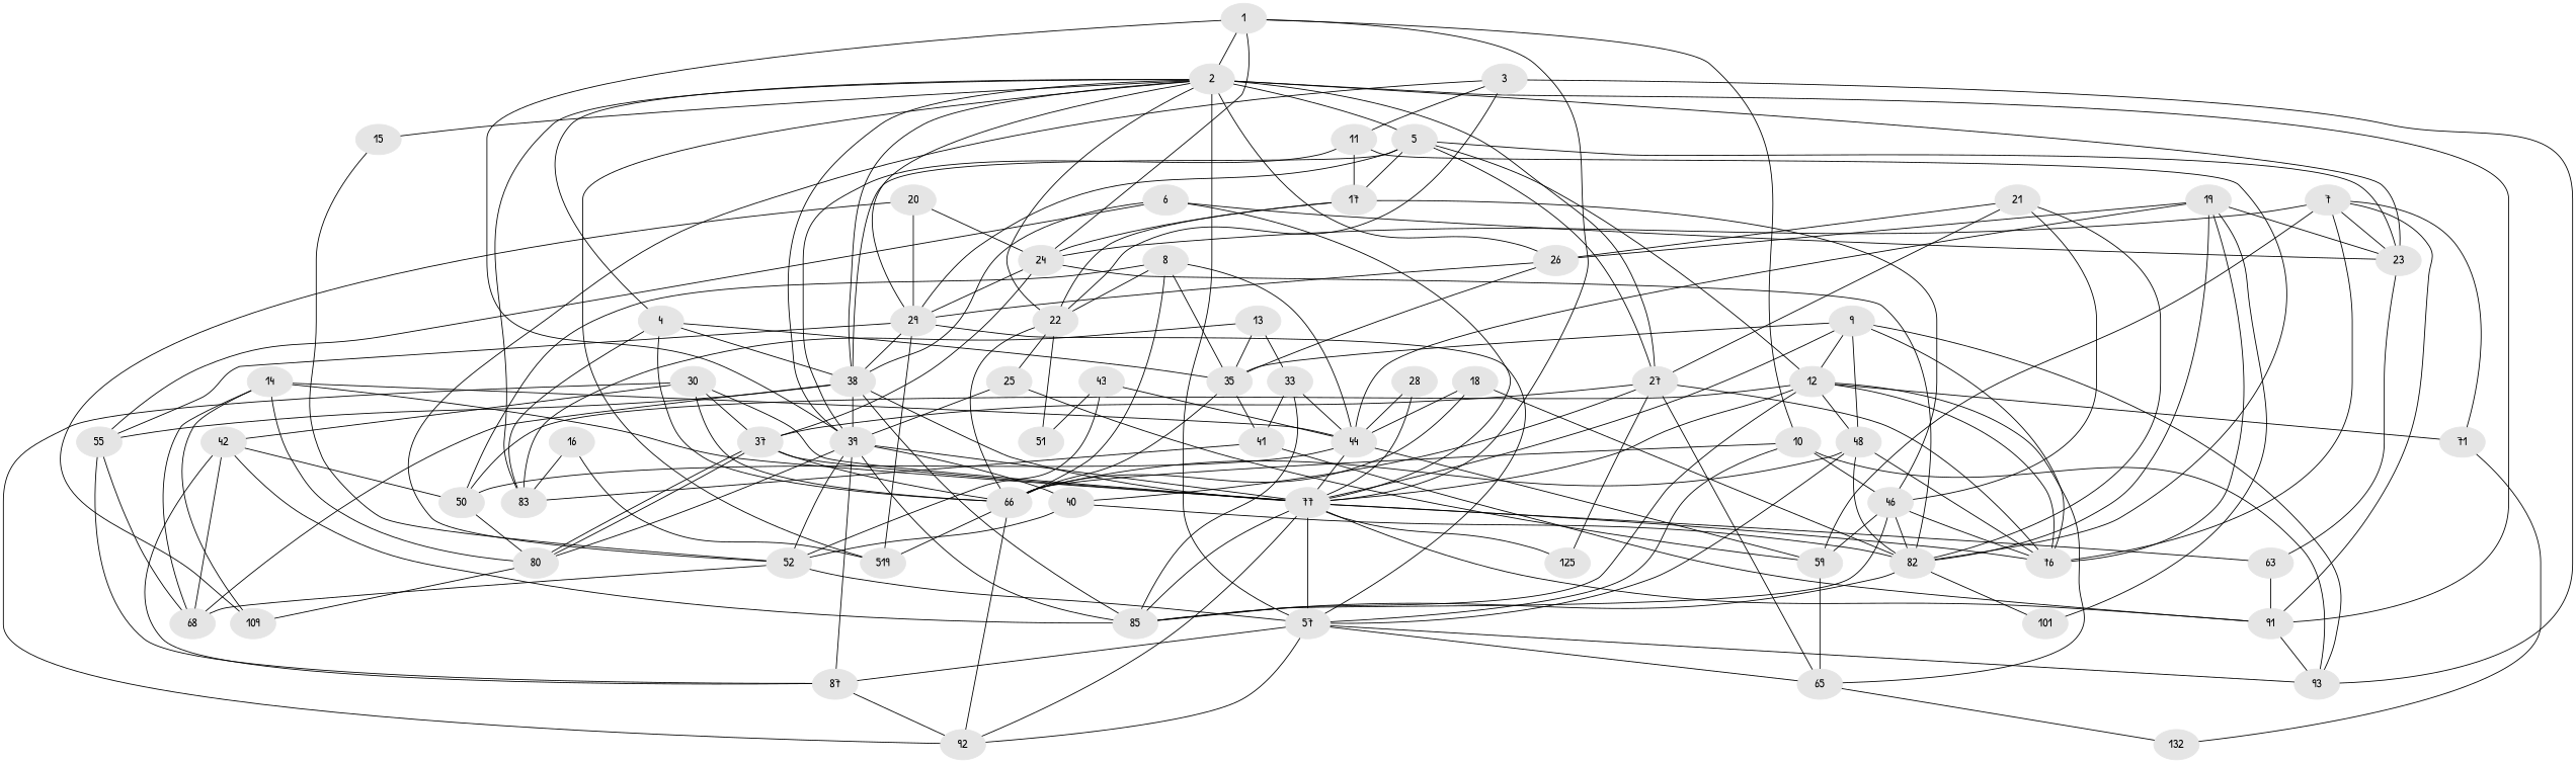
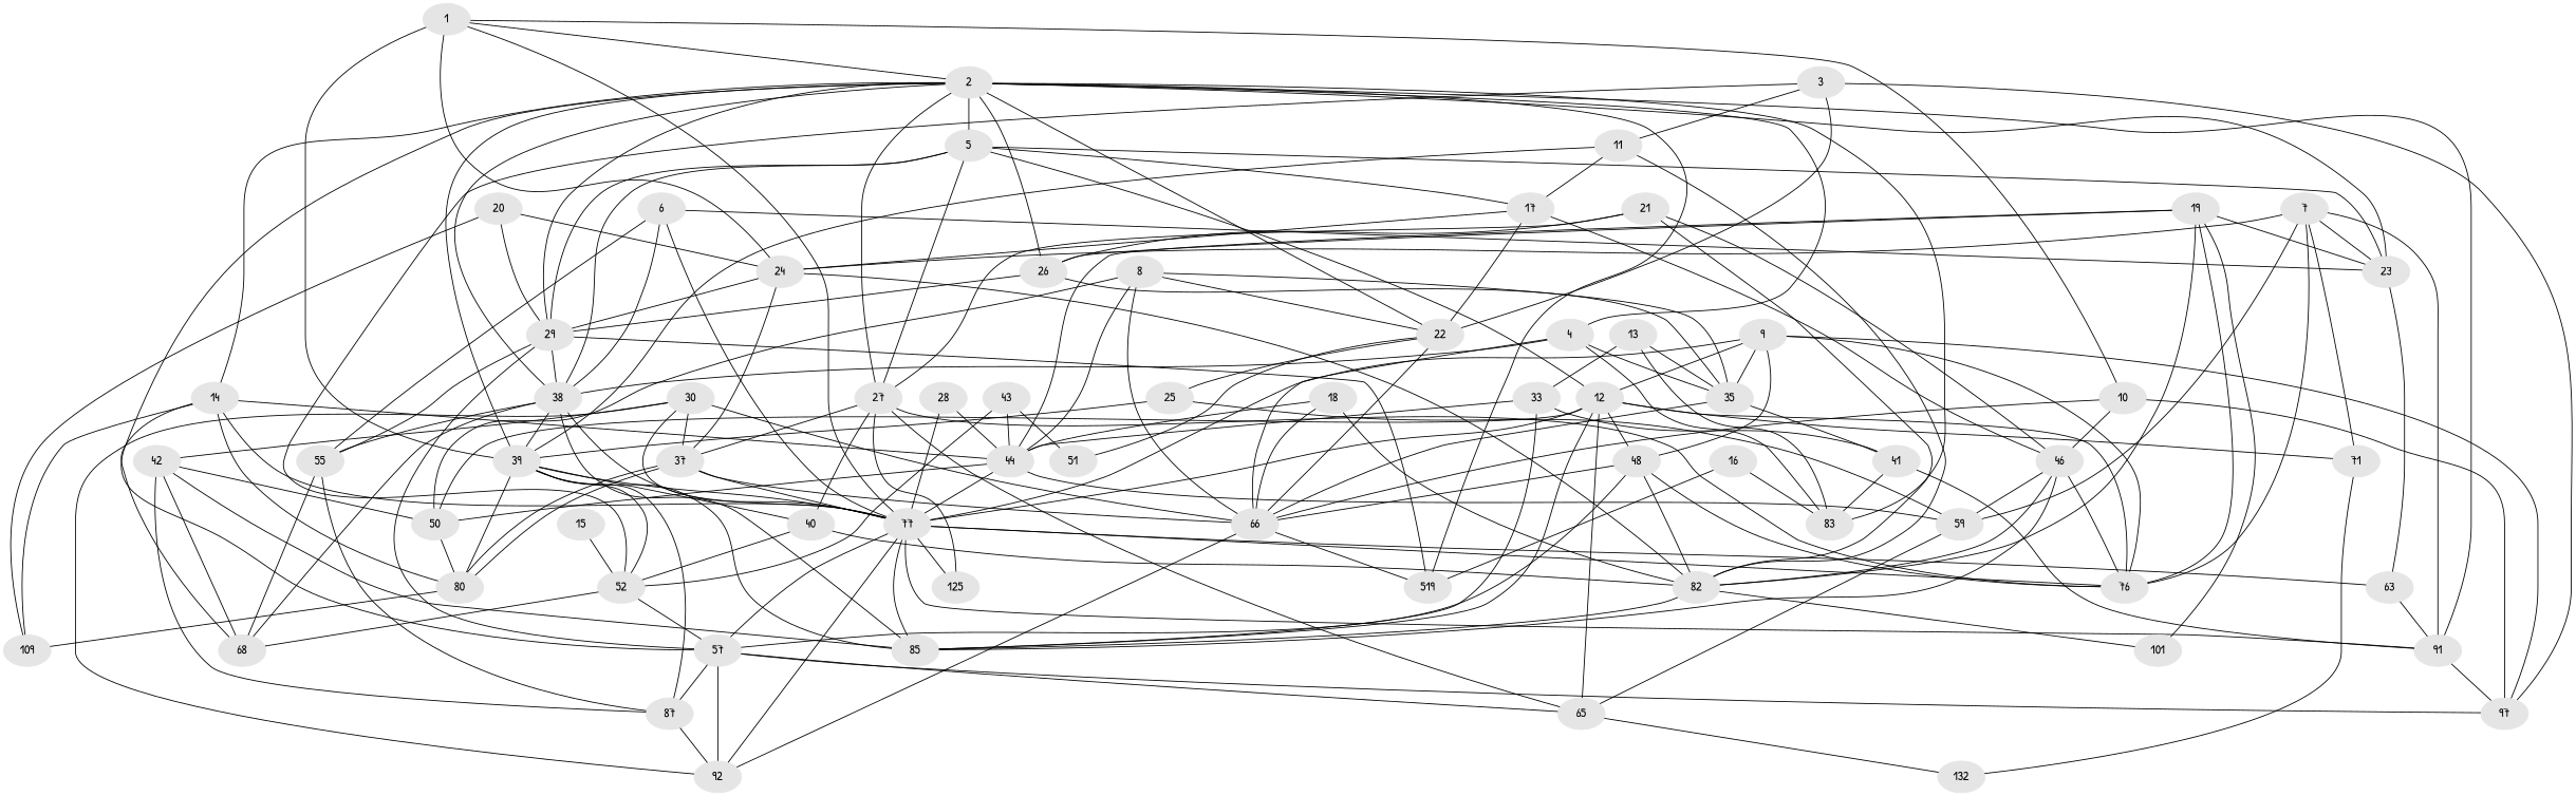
  graph {
    fontname="Patrick Hand"
    node [color=gray90 fontname="Patrick Hand" style=filled]
    edge [fontname="Patrick Hand"]
    1 [super="+110"]
    2 [super="+70+34+60"]
    10 [super="+127"]
    24 [super="+96+86"]
    39 [super="+111+61+49"]
    n6 [label=77 super="+67+72"]
    4 [super="+53"]
    5 [super="+135"]
    15
    22 [super="+54"]
    23 [super="+58"]
    26
    27 [super="+77+56+75"]
    29 [super="+31"]
    38 [super="+45"]
    57 [super="+98+116"]
    83
    91 [super="+94"]
    n19 [label=519]
-   93 [super="+115"]
+   93 [super="+115" label=97]
    66 [super="+73"]
    46 [super="+62"]
    82 [super="+102"]
    37 [super="+129"]
    52 [super="+89"]
    85 [super="+88+117"]
    80 [super="+134"]
    40
    87 [super="+100"]
    76 [super="+126"]
    63
    125
    92 [super="+121"]
    35 [super="+120+95"]
    12 [super="+74+106"]
    17 [super="+32+113"]
    25
    51
    65
    55
    68 [super="+122"]
    3
    11
    41
    71
    50
    48 [super="+81"]
    6 [super="+133"]
    7 [super="+124"]
    59 [super="+114"]
    132
    8 [super="+128"]
    44 [super="+69"]
    9 [super="+64"]
    101
    13
    33
    14 [super="+84"]
    109
    16
    18
    19 [super="+112"]
    20
    21 [super="+107"]
    28 [super="+123"]
    30
    42
    43
    1 -- 2
    1 -- 10
    1 -- 24
    1 -- 39 [weight=2]
    1 -- n6
    2 -- 39
    2 -- 4
    2 -- 5 [weight=2]
-   2 -- 15
+   2 -- 14
    2 -- 22
    2 -- 23
    2 -- 26
    2 -- 27
    2 -- 29
    2 -- 38
    2 -- 57 [weight=2]
    2 -- 83
    2 -- 91 [weight=2]
    2 -- n19
-   10 -- 57
    10 -- 93
    10 -- 66
    10 -- 46
    24 -- 29
    24 -- 82
    24 -- 37
    39 -- n6
    39 -- 52
    39 -- 85
    39 -- 80
    39 -- 40
    39 -- 87
    n6 -- 57
    n6 -- 91
    n6 -- 85
    n6 -- 76
    n6 -- 63
    n6 -- 125
    n6 -- 92
    4 -- 38
    4 -- 83
    4 -- 66
    4 -- 35
    5 -- 23
    5 -- 27
    5 -- 29
    5 -- 38
    5 -- 12
    5 -- 17
    15 -- 52
    22 -- 66
    22 -- 25
    22 -- 51
    23 -- 63
    26 -- 29
    26 -- 35
    27 -- 37
    27 -- 40
    27 -- 76
    27 -- 125
    27 -- 65
    29 -- 38
    29 -- 57
    29 -- n19
    29 -- 55
    38 -- 39
    38 -- n6
    38 -- 85
    38 -- 55
    38 -- 68
    57 -- 93
    57 -- 87
    57 -- 92
    57 -- 65
    91 -- 93
    66 -- n19
    66 -- 92
    46 -- 82
    46 -- 85
    46 -- 76
    46 -- 59
    82 -- 85
    82 -- 101
    37 -- n6
    37 -- 66
    37 -- 80
    37 -- 80
    52 -- 57
    52 -- 68
    80 -- 109
    40 -- 82
    40 -- 52
    87 -- 92
    63 -- 91
    35 -- 66
    35 -- 41
    12 -- n6
    12 -- 85
    12 -- 76
    12 -- 65
    12 -- 71
    12 -- 50
    12 -- 48
    17 -- 24
    17 -- 22
    17 -- 46
    25 -- 39
    25 -- 59
    65 -- 132
    55 -- 87
    55 -- 68
    3 -- 22
    3 -- 93
    3 -- 52
    3 -- 11
    11 -- 39
    11 -- 82
    11 -- 17
    41 -- 83
    41 -- 91
    71 -- 132
    50 -- 80
    48 -- 57
    48 -- 66
    48 -- 82 [weight=2]
    48 -- 76
    6 -- n6
    6 -- 23
    6 -- 38
    6 -- 55
    7 -- 24
    7 -- 23
    7 -- 91
    7 -- 76
    7 -- 71
    7 -- 59
    59 -- 65
    8 -- 22
    8 -- 66
    8 -- 35
    8 -- 50
    8 -- 44
    44 -- n6
    44 -- 50
    44 -- 59
    9 -- n6
    9 -- 93
    9 -- 76
    9 -- 35
    9 -- 12
    9 -- 48
    13 -- 83
    13 -- 35
    13 -- 33
    33 -- 85
    33 -- 41
    33 -- 44
    14 -- n6
    14 -- 80
    14 -- 68
    14 -- 44
    14 -- 109
    16 -- 83
    16 -- n19
    18 -- 66
    18 -- 82
    18 -- 44
    19 -- 23
    19 -- 26
    19 -- 82
    19 -- 76
    19 -- 44
    19 -- 101
    20 -- 24
    20 -- 29
    20 -- 109
    21 -- 26
    21 -- 27
    21 -- 46
    21 -- 82
    28 -- n6
    28 -- 44
    30 -- n6
    30 -- 66
    30 -- 37
    30 -- 92
    30 -- 42
    42 -- 85
    42 -- 87
    42 -- 68
    42 -- 50
    43 -- 52
    43 -- 51
    43 -- 44
  }
